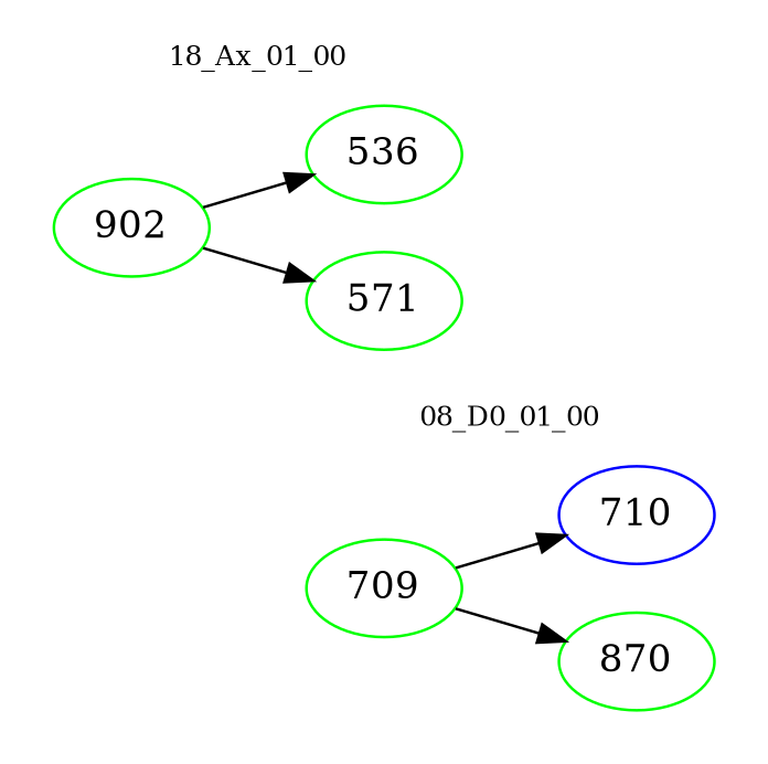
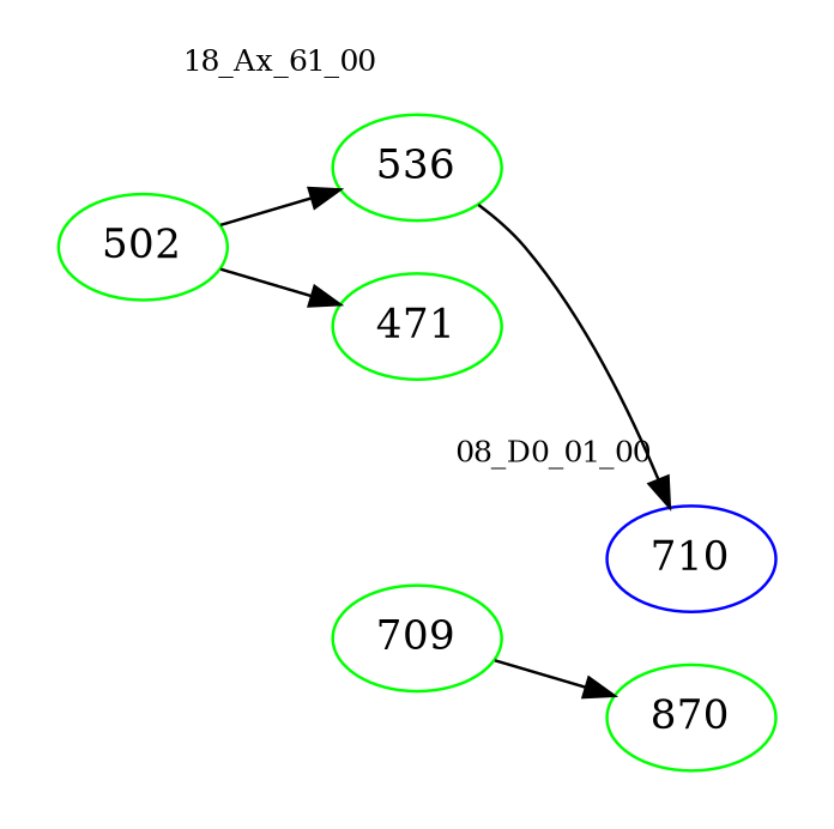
  digraph {
    rankdir=LR
    node [color=green]
    edge [color=black]
-   n1 [label=902]
-   n2 [label=571]
+   n1 [label=502]
+   n2 [label=471]
    n3 [label=536]
    n4 [label=709]
    n5 [color=blue label=710]
    n6 [label=870]
    subgraph cluster_1 {
      color=white
      fontsize=10
-     label="18_Ax_01_00"
+     label="18_Ax_61_00"
      n1
      n2
      n3
    }
    subgraph cluster_2 {
      color=white
      fontsize=10
      label="08_D0_01_00"
      n4
      n5
      n6
    }
    n1 -> n2
    n1 -> n3
-   n4 -> n5
+   n3 -> n5
    n4 -> n6
  }
